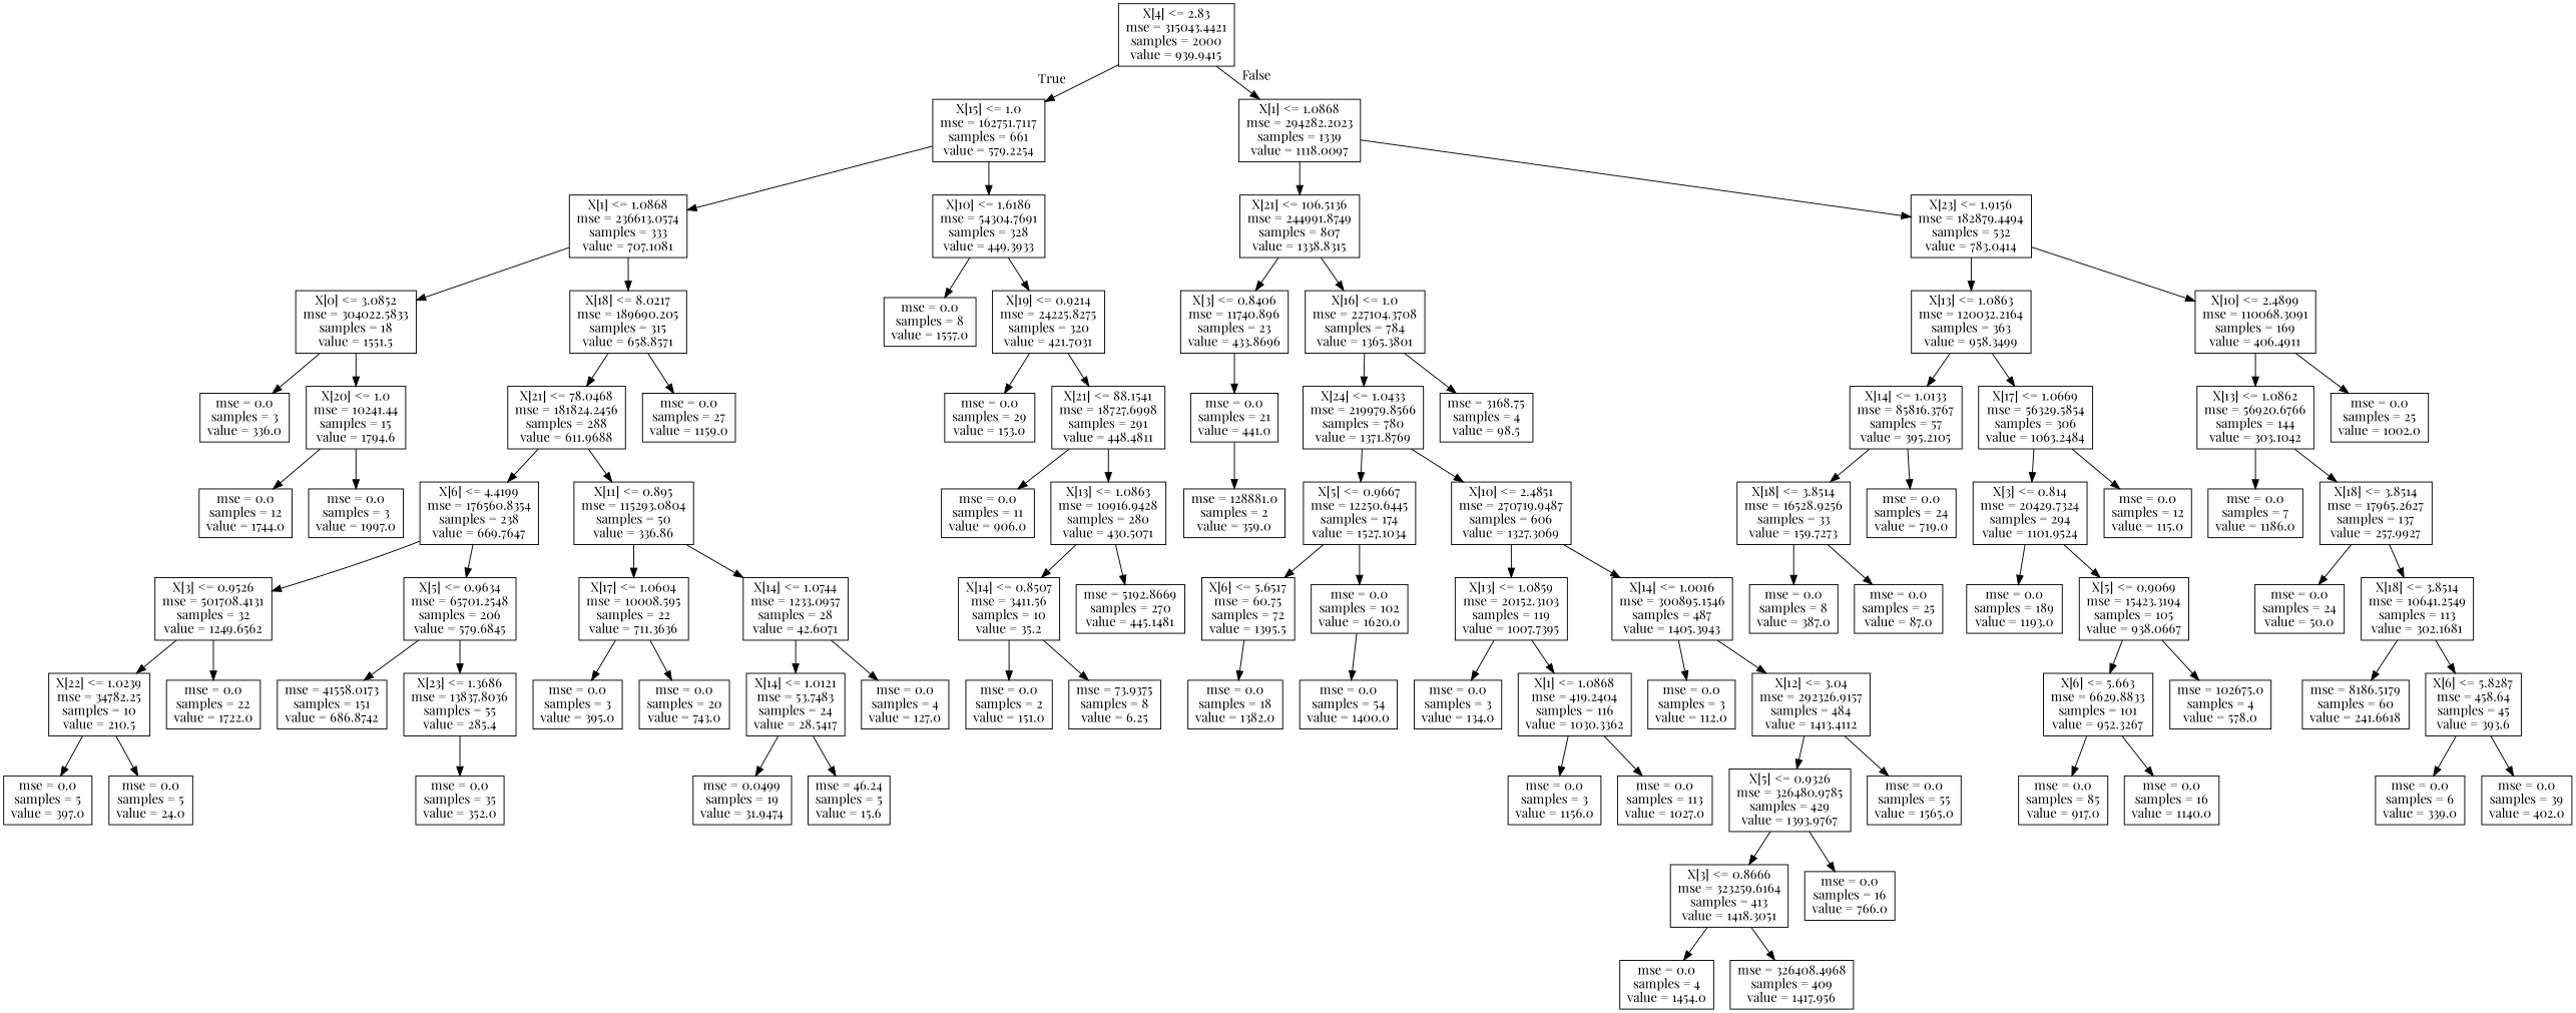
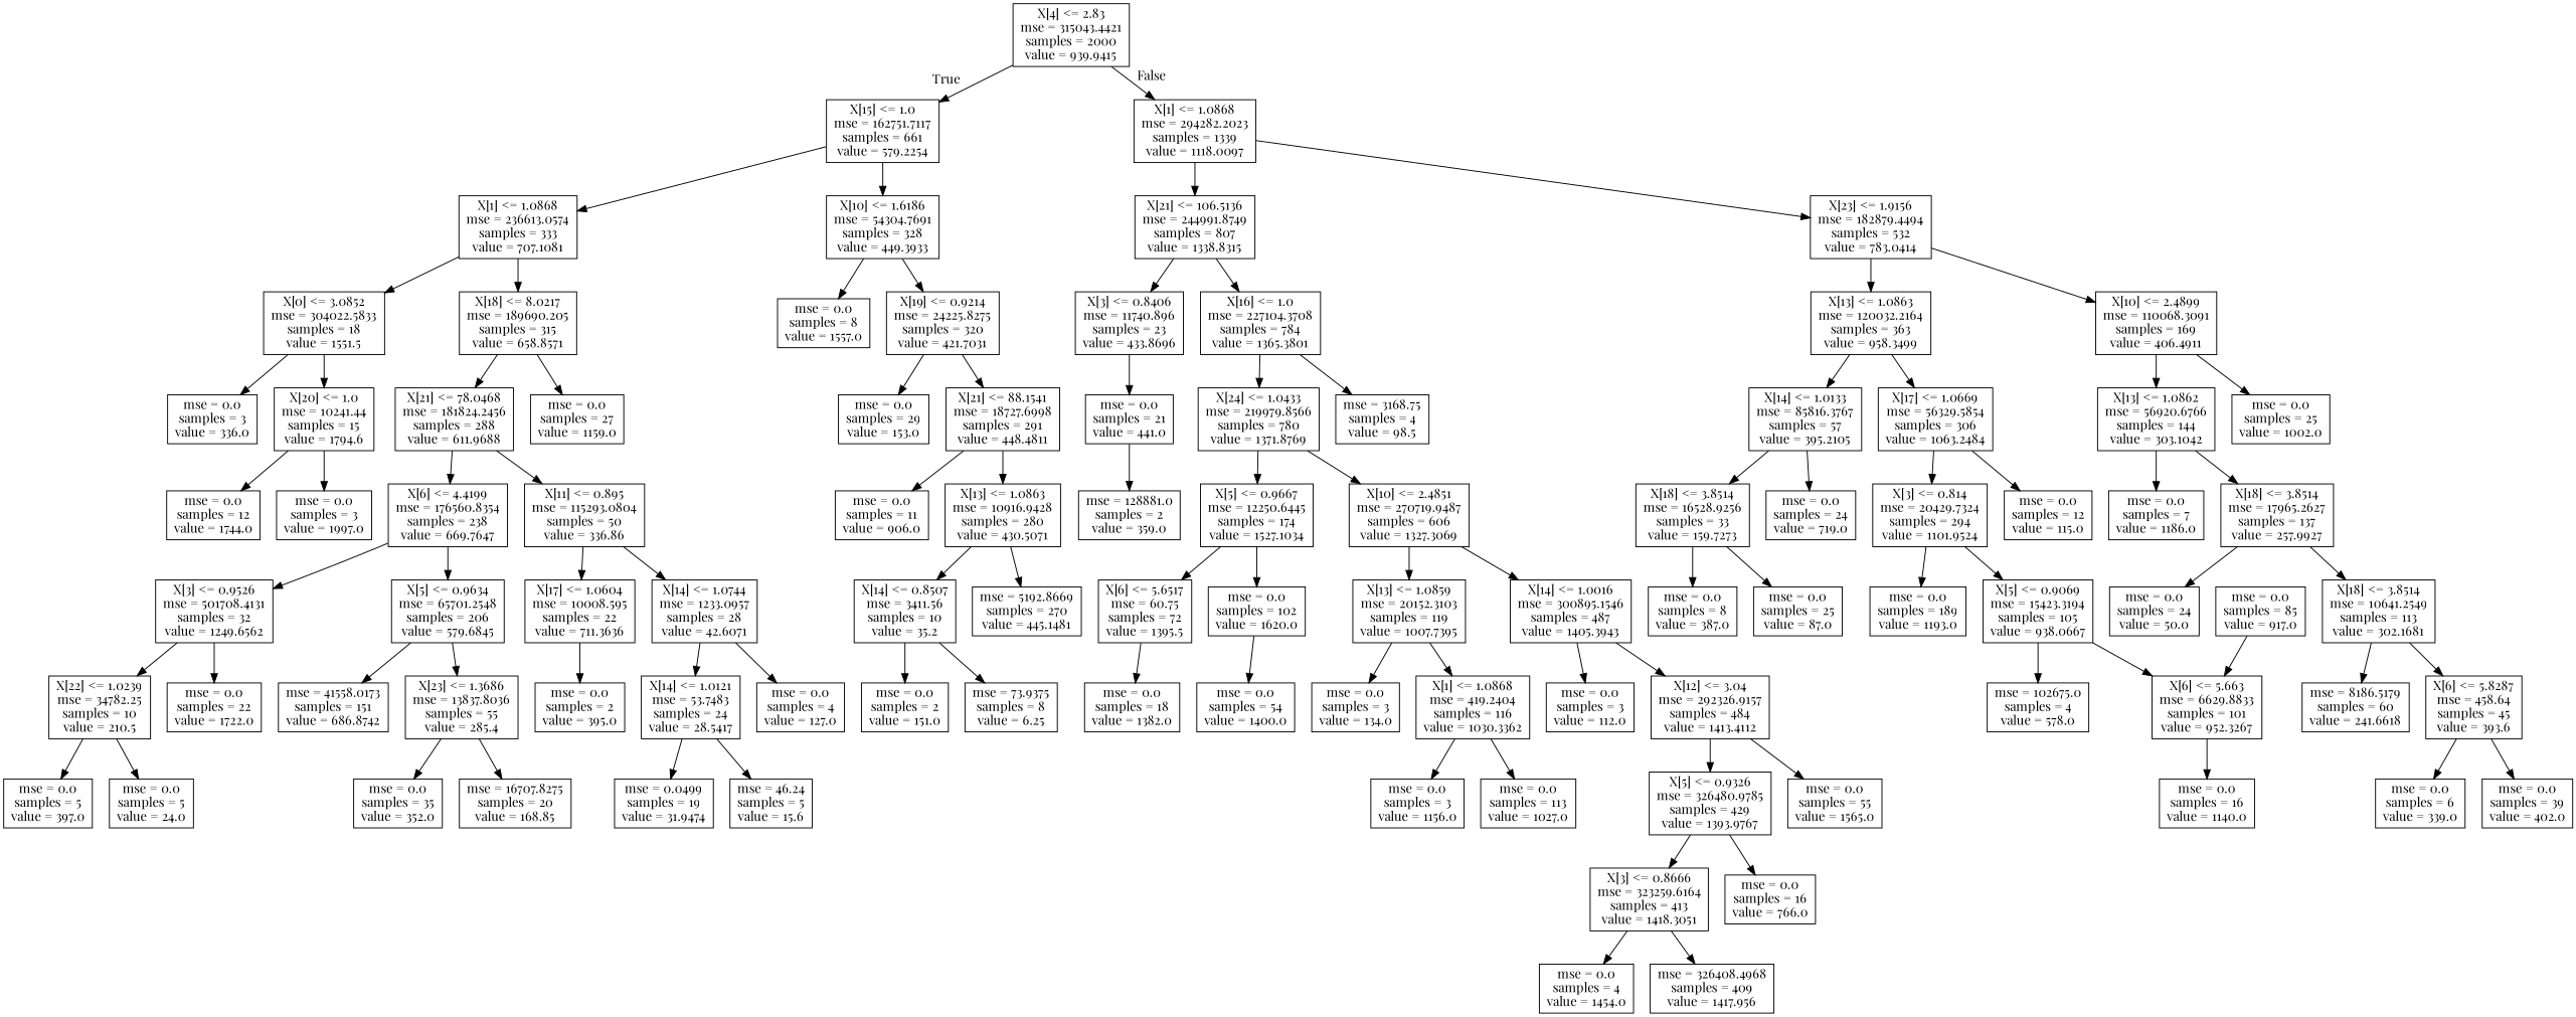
  digraph {
    fontname="Playfair Display"
    node [fontname="Playfair Display" shape=box]
    edge [fontname="Playfair Display"]
    n1 [label="X[4] <= 2.83\nmse = 315043.4421\nsamples = 2000\nvalue = 939.9415"]
    n2 [label="X[15] <= 1.0\nmse = 162751.7117\nsamples = 661\nvalue = 579.2254"]
    n3 [label="X[1] <= 1.0868\nmse = 294282.2023\nsamples = 1339\nvalue = 1118.0097"]
    n4 [label="X[1] <= 1.0868\nmse = 236613.0574\nsamples = 333\nvalue = 707.1081"]
    n5 [label="X[10] <= 1.6186\nmse = 54304.7691\nsamples = 328\nvalue = 449.3933"]
    n6 [label="X[21] <= 106.5136\nmse = 244991.8749\nsamples = 807\nvalue = 1338.8315"]
    n7 [label="X[23] <= 1.9156\nmse = 182879.4494\nsamples = 532\nvalue = 783.0414"]
    n8 [label="X[0] <= 3.0852\nmse = 304022.5833\nsamples = 18\nvalue = 1551.5"]
    n9 [label="X[18] <= 8.0217\nmse = 189690.205\nsamples = 315\nvalue = 658.8571"]
    n10 [label="mse = 0.0\nsamples = 8\nvalue = 1557.0"]
    n11 [label="X[19] <= 0.9214\nmse = 24225.8275\nsamples = 320\nvalue = 421.7031"]
    n12 [label="mse = 0.0\nsamples = 3\nvalue = 336.0"]
    n13 [label="X[20] <= 1.0\nmse = 10241.44\nsamples = 15\nvalue = 1794.6"]
    n14 [label="X[21] <= 78.0468\nmse = 181824.2456\nsamples = 288\nvalue = 611.9688"]
    n15 [label="mse = 0.0\nsamples = 27\nvalue = 1159.0"]
    n16 [label="mse = 0.0\nsamples = 12\nvalue = 1744.0"]
    n17 [label="mse = 0.0\nsamples = 3\nvalue = 1997.0"]
    n18 [label="X[6] <= 4.4199\nmse = 176560.8354\nsamples = 238\nvalue = 669.7647"]
    n19 [label="X[11] <= 0.895\nmse = 115293.0804\nsamples = 50\nvalue = 336.86"]
    n20 [label="X[3] <= 0.9526\nmse = 501708.4131\nsamples = 32\nvalue = 1249.6562"]
    n21 [label="X[5] <= 0.9634\nmse = 65701.2548\nsamples = 206\nvalue = 579.6845"]
    n22 [label="X[17] <= 1.0604\nmse = 10008.595\nsamples = 22\nvalue = 711.3636"]
    n23 [label="X[14] <= 1.0744\nmse = 1233.0957\nsamples = 28\nvalue = 42.6071"]
    n24 [label="X[22] <= 1.0239\nmse = 34782.25\nsamples = 10\nvalue = 210.5"]
    n25 [label="mse = 0.0\nsamples = 22\nvalue = 1722.0"]
    n26 [label="mse = 41558.0173\nsamples = 151\nvalue = 686.8742"]
    n27 [label="X[23] <= 1.3686\nmse = 13837.8036\nsamples = 55\nvalue = 285.4"]
    n28 [label="mse = 0.0\nsamples = 5\nvalue = 397.0"]
    n29 [label="mse = 0.0\nsamples = 5\nvalue = 24.0"]
    n30 [label="mse = 0.0\nsamples = 35\nvalue = 352.0"]
-   n32 [label="mse = 0.0\nsamples = 3\nvalue = 395.0"]
-   n33 [label="mse = 0.0\nsamples = 20\nvalue = 743.0"]
+   n31 [label="mse = 16707.8275\nsamples = 20\nvalue = 168.85"]
+   n32 [label="mse = 0.0\nsamples = 2\nvalue = 395.0"]
    n34 [label="X[14] <= 1.0121\nmse = 53.7483\nsamples = 24\nvalue = 28.5417"]
    n35 [label="mse = 0.0\nsamples = 4\nvalue = 127.0"]
    n36 [label="mse = 0.0499\nsamples = 19\nvalue = 31.9474"]
    n37 [label="mse = 46.24\nsamples = 5\nvalue = 15.6"]
    n38 [label="mse = 0.0\nsamples = 29\nvalue = 153.0"]
    n39 [label="X[21] <= 88.1541\nmse = 18727.6998\nsamples = 291\nvalue = 448.4811"]
    n40 [label="mse = 0.0\nsamples = 11\nvalue = 906.0"]
    n41 [label="X[13] <= 1.0863\nmse = 10916.9428\nsamples = 280\nvalue = 430.5071"]
    n42 [label="X[14] <= 0.8507\nmse = 3411.56\nsamples = 10\nvalue = 35.2"]
    n43 [label="mse = 5192.8669\nsamples = 270\nvalue = 445.1481"]
    n44 [label="mse = 0.0\nsamples = 2\nvalue = 151.0"]
    n45 [label="mse = 73.9375\nsamples = 8\nvalue = 6.25"]
    n46 [label="X[3] <= 0.8406\nmse = 11740.896\nsamples = 23\nvalue = 433.8696"]
    n47 [label="X[16] <= 1.0\nmse = 227104.3708\nsamples = 784\nvalue = 1365.3801"]
    n48 [label="X[13] <= 1.0863\nmse = 120032.2164\nsamples = 363\nvalue = 958.3499"]
    n49 [label="X[10] <= 2.4899\nmse = 110068.3091\nsamples = 169\nvalue = 406.4911"]
    n50 [label="mse = 0.0\nsamples = 21\nvalue = 441.0"]
    n51 [label="X[24] <= 1.0433\nmse = 219979.8566\nsamples = 780\nvalue = 1371.8769"]
    n52 [label="mse = 3168.75\nsamples = 4\nvalue = 98.5"]
    n53 [label="mse = 128881.0\nsamples = 2\nvalue = 359.0"]
    n54 [label="X[5] <= 0.9667\nmse = 12250.6445\nsamples = 174\nvalue = 1527.1034"]
    n55 [label="X[10] <= 2.4851\nmse = 270719.9487\nsamples = 606\nvalue = 1327.3069"]
    n56 [label="X[6] <= 5.6517\nmse = 60.75\nsamples = 72\nvalue = 1395.5"]
    n57 [label="mse = 0.0\nsamples = 102\nvalue = 1620.0"]
    n58 [label="X[13] <= 1.0859\nmse = 20152.3103\nsamples = 119\nvalue = 1007.7395"]
    n59 [label="X[14] <= 1.0016\nmse = 300895.1546\nsamples = 487\nvalue = 1405.3943"]
    n60 [label="mse = 0.0\nsamples = 18\nvalue = 1382.0"]
    n61 [label="mse = 0.0\nsamples = 54\nvalue = 1400.0"]
    n62 [label="mse = 0.0\nsamples = 3\nvalue = 134.0"]
    n63 [label="X[1] <= 1.0868\nmse = 419.2404\nsamples = 116\nvalue = 1030.3362"]
    n64 [label="mse = 0.0\nsamples = 3\nvalue = 112.0"]
    n65 [label="X[12] <= 3.04\nmse = 292326.9157\nsamples = 484\nvalue = 1413.4112"]
    n66 [label="mse = 0.0\nsamples = 3\nvalue = 1156.0"]
    n67 [label="mse = 0.0\nsamples = 113\nvalue = 1027.0"]
    n68 [label="X[5] <= 0.9326\nmse = 326480.9785\nsamples = 429\nvalue = 1393.9767"]
    n69 [label="mse = 0.0\nsamples = 55\nvalue = 1565.0"]
    n70 [label="X[3] <= 0.8666\nmse = 323259.6164\nsamples = 413\nvalue = 1418.3051"]
    n71 [label="mse = 0.0\nsamples = 16\nvalue = 766.0"]
    n72 [label="mse = 0.0\nsamples = 4\nvalue = 1454.0"]
    n73 [label="mse = 326408.4968\nsamples = 409\nvalue = 1417.956"]
    n74 [label="X[14] <= 1.0133\nmse = 85816.3767\nsamples = 57\nvalue = 395.2105"]
    n75 [label="X[17] <= 1.0669\nmse = 56329.5854\nsamples = 306\nvalue = 1063.2484"]
    n76 [label="X[13] <= 1.0862\nmse = 56920.6766\nsamples = 144\nvalue = 303.1042"]
    n77 [label="mse = 0.0\nsamples = 25\nvalue = 1002.0"]
    n78 [label="X[18] <= 3.8514\nmse = 16528.9256\nsamples = 33\nvalue = 159.7273"]
    n79 [label="mse = 0.0\nsamples = 24\nvalue = 719.0"]
    n80 [label="X[3] <= 0.814\nmse = 20429.7324\nsamples = 294\nvalue = 1101.9524"]
    n81 [label="mse = 0.0\nsamples = 12\nvalue = 115.0"]
    n82 [label="mse = 0.0\nsamples = 8\nvalue = 387.0"]
    n83 [label="mse = 0.0\nsamples = 25\nvalue = 87.0"]
    n84 [label="mse = 0.0\nsamples = 189\nvalue = 1193.0"]
    n85 [label="X[5] <= 0.9069\nmse = 15423.3194\nsamples = 105\nvalue = 938.0667"]
    n86 [label="X[6] <= 5.663\nmse = 6629.8833\nsamples = 101\nvalue = 952.3267"]
    n87 [label="mse = 102675.0\nsamples = 4\nvalue = 578.0"]
    n88 [label="mse = 0.0\nsamples = 85\nvalue = 917.0"]
    n89 [label="mse = 0.0\nsamples = 16\nvalue = 1140.0"]
    n90 [label="mse = 0.0\nsamples = 7\nvalue = 1186.0"]
    n91 [label="X[18] <= 3.8514\nmse = 17965.2627\nsamples = 137\nvalue = 257.9927"]
    n92 [label="mse = 0.0\nsamples = 24\nvalue = 50.0"]
    n93 [label="X[18] <= 3.8514\nmse = 10641.2549\nsamples = 113\nvalue = 302.1681"]
    n94 [label="mse = 8186.5179\nsamples = 60\nvalue = 241.6618"]
    n95 [label="X[6] <= 5.8287\nmse = 458.64\nsamples = 45\nvalue = 393.6"]
    n96 [label="mse = 0.0\nsamples = 6\nvalue = 339.0"]
    n97 [label="mse = 0.0\nsamples = 39\nvalue = 402.0"]
    n1 -> n2 [headlabel=True labelangle=45 labeldistance=2.5]
    n1 -> n3 [headlabel=False labelangle=-45 labeldistance=2.5]
    n2 -> n4
    n2 -> n5
    n3 -> n6
    n3 -> n7
    n4 -> n8
    n4 -> n9
    n5 -> n10
    n5 -> n11
    n6 -> n46
    n6 -> n47
    n7 -> n48
    n7 -> n49
    n8 -> n12
    n8 -> n13
    n9 -> n14
    n9 -> n15
    n11 -> n38
    n11 -> n39
    n13 -> n16
    n13 -> n17
    n14 -> n18
    n14 -> n19
    n18 -> n20
    n18 -> n21
    n19 -> n22
    n19 -> n23
    n20 -> n24
    n20 -> n25
    n21 -> n26
    n21 -> n27
    n22 -> n32
-   n22 -> n33
    n23 -> n34
    n23 -> n35
    n24 -> n28
    n24 -> n29
    n27 -> n30
+   n27 -> n31
    n34 -> n36
    n34 -> n37
    n39 -> n40
    n39 -> n41
    n41 -> n42
    n41 -> n43
    n42 -> n44
    n42 -> n45
    n46 -> n50
    n47 -> n51
    n47 -> n52
    n48 -> n74
    n48 -> n75
    n49 -> n76
    n49 -> n77
    n50 -> n53
    n51 -> n54
    n51 -> n55
    n54 -> n56
    n54 -> n57
    n55 -> n58
    n55 -> n59
    n56 -> n60
    n57 -> n61
    n58 -> n62
    n58 -> n63
    n59 -> n64
    n59 -> n65
    n63 -> n66
    n63 -> n67
    n65 -> n68
    n65 -> n69
    n68 -> n70
    n68 -> n71
    n70 -> n72
    n70 -> n73
    n74 -> n78
    n74 -> n79
    n75 -> n80
    n75 -> n81
    n76 -> n90
    n76 -> n91
    n78 -> n82
    n78 -> n83
    n80 -> n84
    n80 -> n85
    n85 -> n86
    n85 -> n87
-   n86 -> n88
+   n88 -> n86
    n86 -> n89
    n91 -> n92
    n91 -> n93
    n93 -> n94
    n93 -> n95
    n95 -> n96
    n95 -> n97
  }
